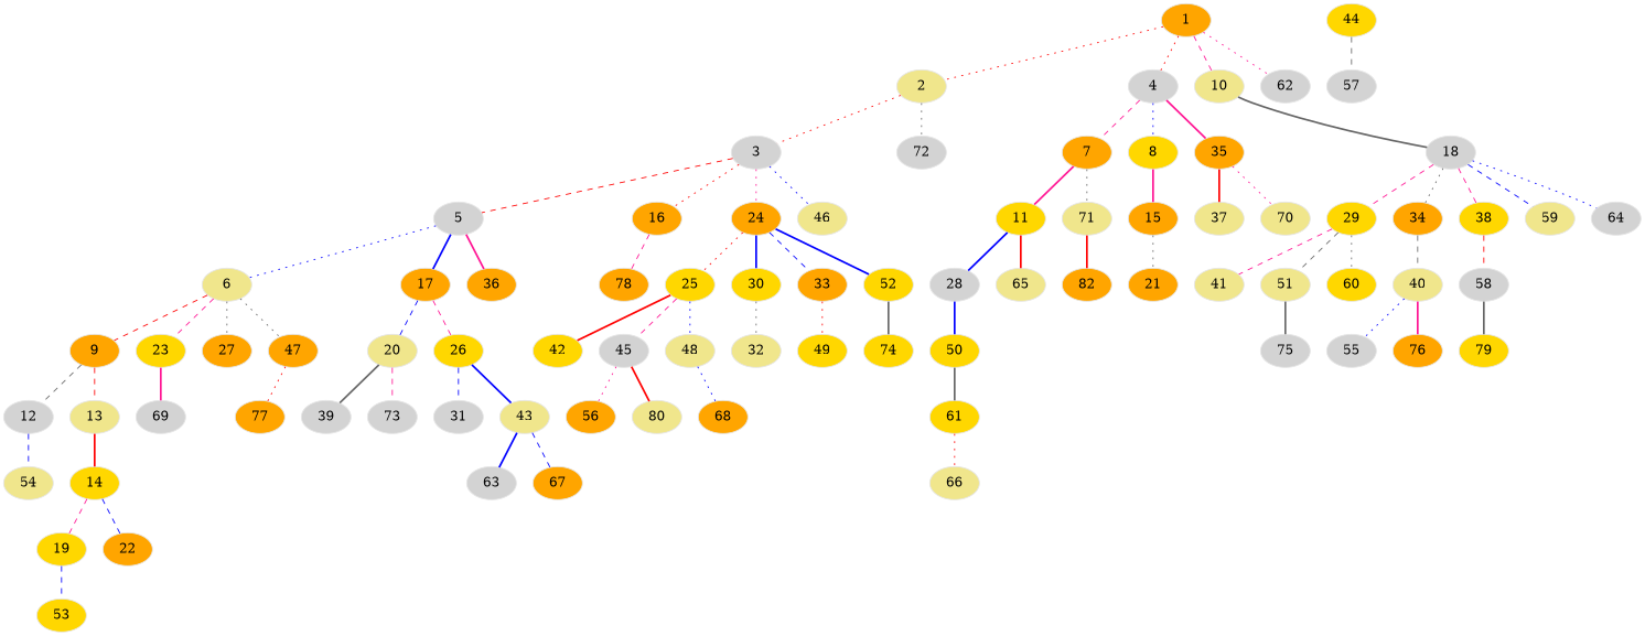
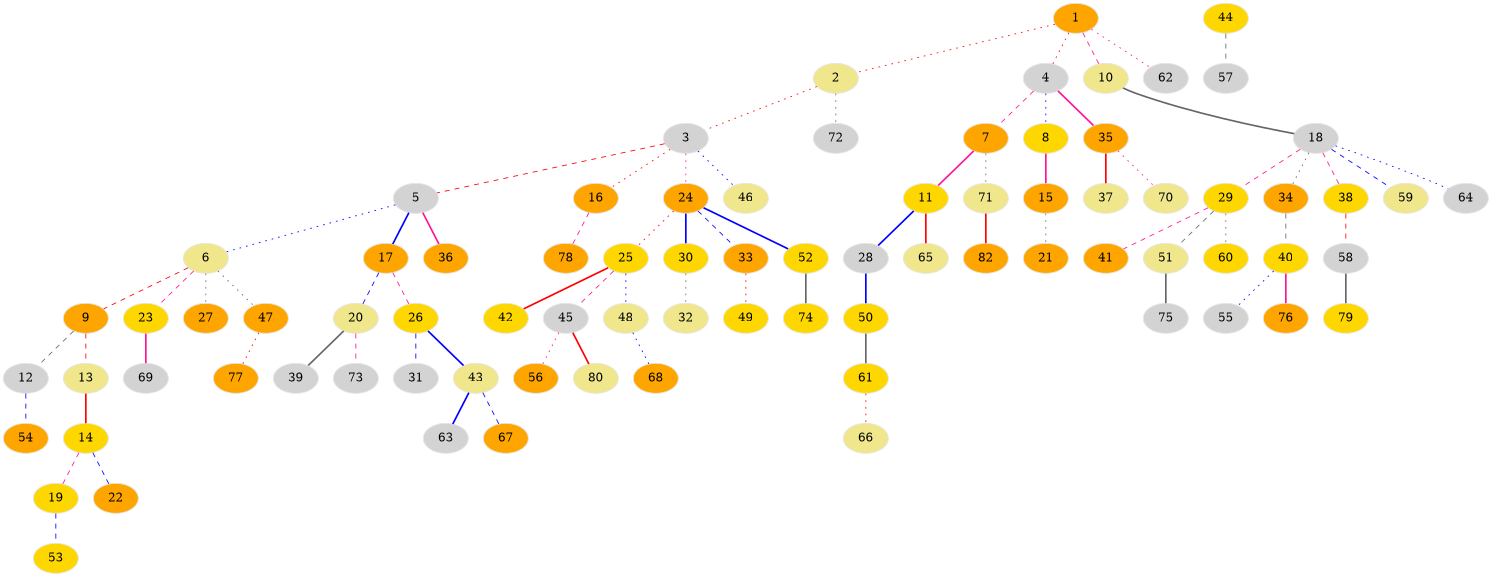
  graph {
    node [color=gray90 fillcolor=orange style=filled]
    edge [color=blue style=dotted]
    2 [fillcolor=khaki]
    1
    4 [fillcolor=lightgrey]
    10 [fillcolor=khaki]
    62 [fillcolor=lightgrey]
    3 [fillcolor=lightgrey]
    72 [fillcolor=lightgrey]
    7
    8 [fillcolor=gold]
    35
    18 [fillcolor=lightgrey]
    5 [fillcolor=lightgrey]
    16
    24
    46 [fillcolor=khaki]
    6 [fillcolor=khaki]
    17
    36
    78
    25 [fillcolor=gold]
    30 [fillcolor=gold]
    33
    52 [fillcolor=gold]
    11 [fillcolor=gold]
    71 [fillcolor=khaki]
    15
    37 [fillcolor=khaki]
    70 [fillcolor=khaki]
    9
    23 [fillcolor=gold]
    27
    47
    20 [fillcolor=khaki]
    26 [fillcolor=gold]
    12 [fillcolor=lightgrey]
    13 [fillcolor=khaki]
    69 [fillcolor=lightgrey]
    77
    28 [fillcolor=lightgrey]
    65 [fillcolor=khaki]
    n41 [label=82]
    21
-   54 [fillcolor=khaki]
+   54
    14 [fillcolor=gold]
    29 [fillcolor=gold]
    34
    38 [fillcolor=gold]
    59 [fillcolor=khaki]
    64 [fillcolor=lightgrey]
    50 [fillcolor=gold]
    44 [fillcolor=gold]
    57 [fillcolor=lightgrey]
    19 [fillcolor=gold]
    22
    53 [fillcolor=gold]
    39 [fillcolor=lightgrey]
    73 [fillcolor=lightgrey]
    31 [fillcolor=lightgrey]
    43 [fillcolor=khaki]
-   41 [fillcolor=khaki]
+   41
    51 [fillcolor=khaki]
    60 [fillcolor=gold]
-   40 [fillcolor=khaki]
+   40 [fillcolor=gold]
    58 [fillcolor=lightgrey]
    42 [fillcolor=gold]
    45 [fillcolor=lightgrey]
    48 [fillcolor=khaki]
    32 [fillcolor=khaki]
    49 [fillcolor=gold]
    74 [fillcolor=gold]
    56
    80 [fillcolor=khaki]
    68
    63 [fillcolor=lightgrey]
    67
    61 [fillcolor=gold]
    75 [fillcolor=lightgrey]
    55 [fillcolor=lightgrey]
    76
    79 [fillcolor=gold]
    66 [fillcolor=khaki]
    2 -- 3 [color=red]
    2 -- 72 [color=gray40]
    1 -- 2 [color=red]
    1 -- 4 [color=red]
    1 -- 10 [color=deeppink style=dashed]
    1 -- 62 [color=deeppink]
    4 -- 7 [color=deeppink style=dashed]
    4 -- 8
    4 -- 35 [color=deeppink style=bold]
    10 -- 18 [color=gray40 style=bold]
    3 -- 5 [color=red style=dashed]
    3 -- 16 [color=red]
    3 -- 24 [color=deeppink]
    3 -- 46
    7 -- 11 [color=deeppink style=bold]
    7 -- 71 [color=gray40]
    8 -- 15 [color=deeppink style=bold]
    35 -- 37 [color=red style=bold]
    35 -- 70 [color=deeppink]
    18 -- 29 [color=deeppink style=dashed]
    18 -- 34 [color=gray40]
    18 -- 38 [color=deeppink style=dashed]
    18 -- 59 [style=dashed]
    18 -- 64
    5 -- 6
    5 -- 17 [style=bold]
    5 -- 36 [color=deeppink style=bold]
    16 -- 78 [color=deeppink style=dashed]
    24 -- 25 [color=red]
    24 -- 30 [style=bold]
    24 -- 33 [style=dashed]
    24 -- 52 [style=bold]
    6 -- 9 [color=red style=dashed]
    6 -- 23 [color=deeppink style=dashed]
    6 -- 27 [color=gray40]
    6 -- 47 [color=gray40]
    17 -- 20 [style=dashed]
    17 -- 26 [color=deeppink style=dashed]
    25 -- 42 [color=red style=bold]
    25 -- 45 [color=deeppink style=dashed]
    25 -- 48
    30 -- 32 [color=gray40]
    33 -- 49 [color=red]
    52 -- 74 [color=gray40 style=bold]
    11 -- 28 [style=bold]
    11 -- 65 [color=red style=bold]
    71 -- n41 [color=red style=bold]
    15 -- 21 [color=gray40]
    9 -- 12 [color=gray40 style=dashed]
    9 -- 13 [color=red style=dashed]
    23 -- 69 [color=deeppink style=bold]
    47 -- 77 [color=red]
    20 -- 39 [color=gray40 style=bold]
    20 -- 73 [color=deeppink style=dashed]
    26 -- 31 [style=dashed]
    26 -- 43 [style=bold]
    12 -- 54 [style=dashed]
    13 -- 14 [color=red style=bold]
    28 -- 50 [style=bold]
    14 -- 19 [color=deeppink style=dashed]
    14 -- 22 [style=dashed]
    29 -- 41 [color=deeppink style=dashed]
    29 -- 51 [color=gray40 style=dashed]
    29 -- 60 [color=gray40]
    34 -- 40 [color=gray40 style=dashed]
    38 -- 58 [color=red style=dashed]
    50 -- 61 [color=gray40 style=bold]
    44 -- 57 [color=gray40 style=dashed]
    19 -- 53 [style=dashed]
    43 -- 63 [style=bold]
    43 -- 67 [style=dashed]
    51 -- 75 [color=gray40 style=bold]
    40 -- 55
    40 -- 76 [color=deeppink style=bold]
    58 -- 79 [color=gray40 style=bold]
    45 -- 56 [color=deeppink]
    45 -- 80 [color=red style=bold]
    48 -- 68
    61 -- 66 [color=red]
  }
